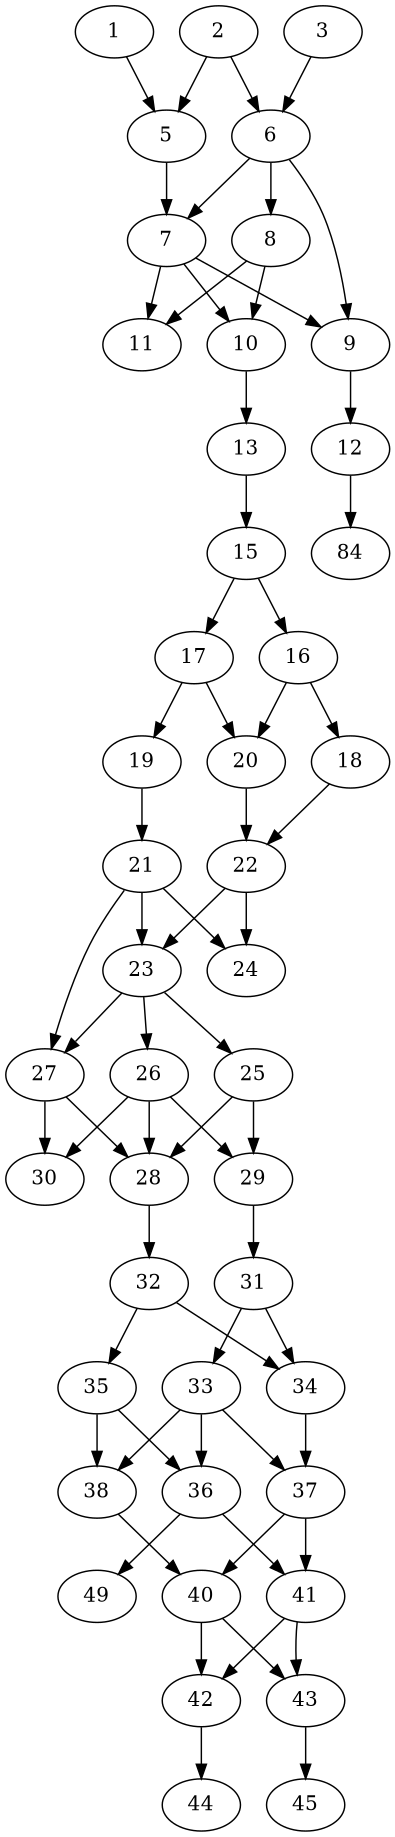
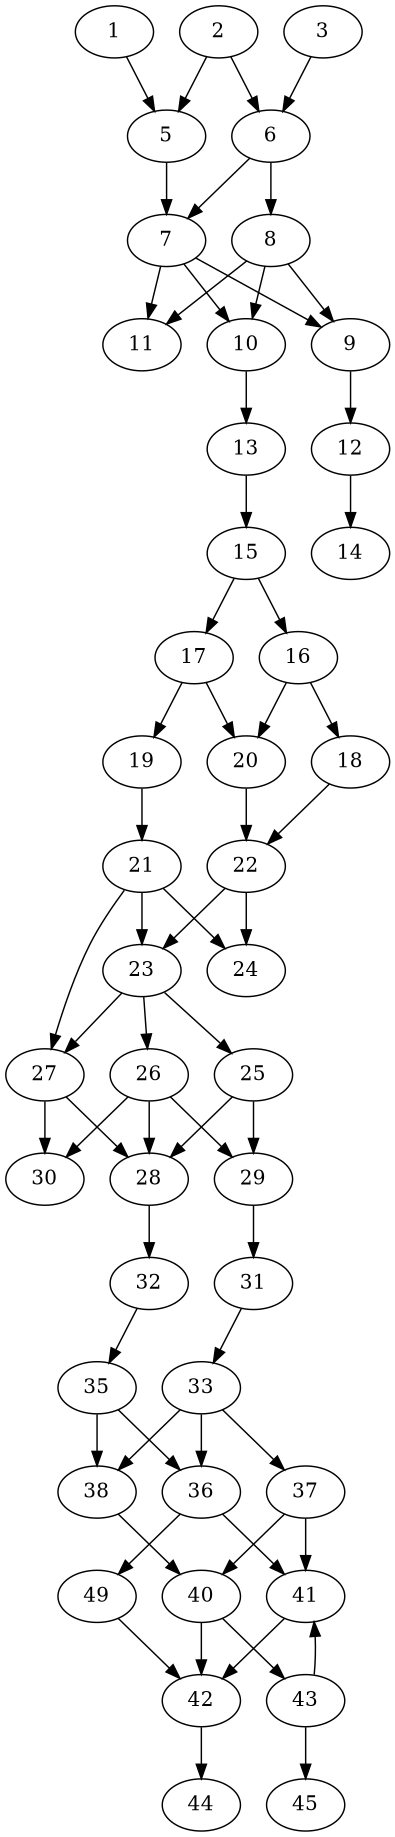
  digraph {
    node [alpha=0.17]
    1 [alpha=0.09 expect_size=30893056]
    5 [expect_size=36998144]
    7 [expect_size=51278848]
    9 [alpha=0.02 expect_size=52281344]
    10 [alpha=0.11 expect_size=28993536]
    11 [alpha=0.14 expect_size=25200640]
    2 [alpha=0.11 expect_size=25913344]
    6 [alpha=0.03 expect_size=49264640]
    8 [alpha=0.12 expect_size=17491968]
    3 [alpha=0.09 expect_size=24174592]
    12 [alpha=0.00 expect_size=46474240]
    13 [alpha=0.12 expect_size=25170944]
-   14 [expect_size=46692352 label=84]
+   14 [expect_size=46692352]
    15 [alpha=0.20 expect_size=41665536]
    16 [alpha=0.14 expect_size=33509376]
    17 [alpha=0.18 expect_size=41503744]
    18 [alpha=0.08 expect_size=35526656]
    20 [alpha=0.18 expect_size=19787776]
    19 [alpha=0.06 expect_size=15473664]
    22 [alpha=0.13 expect_size=30399488]
    21 [alpha=0.02 expect_size=44592128]
    23 [alpha=0.13 expect_size=31440896]
    24 [alpha=0.02 expect_size=13652992]
    27 [alpha=0.06 expect_size=38352896]
    25 [alpha=0.04 expect_size=5537792]
    26 [alpha=0.05 expect_size=51929088]
    28 [alpha=0.12 expect_size=33904640]
    29 [expect_size=5646336]
    30 [alpha=0.13 expect_size=20378624]
    32 [alpha=0.19 expect_size=20369408]
    31 [expect_size=16736256]
-   34 [expect_size=36036608]
    35 [alpha=0.20 expect_size=41084928]
    33 [alpha=0.09 expect_size=51949568]
    37 [alpha=0.05 expect_size=17425408]
    36 [alpha=0.15 expect_size=51663872]
    38 [alpha=0.09 expect_size=31589376]
    n38 [alpha=0.16 expect_size=12035072 label=49]
    41 [alpha=0.00 expect_size=36636672]
    40 [alpha=0.10 expect_size=5799936]
    42 [alpha=0.02 expect_size=30131200]
    43 [alpha=0.14 expect_size=27514880]
    44 [alpha=0.10 expect_size=48717824]
    45 [alpha=0.06 expect_size=40817664]
    1 -> 5
    5 -> 7
    7 -> 9
    7 -> 10
    7 -> 11
    9 -> 12
    10 -> 13
    2 -> 5
    2 -> 6
    6 -> 7
    6 -> 8
-   6 -> 9
+   8 -> 9
    8 -> 10
    8 -> 11
    3 -> 6
    12 -> 14
    13 -> 15
    15 -> 16
    15 -> 17
    16 -> 18
    16 -> 20
    17 -> 20
    17 -> 19
    18 -> 22
    20 -> 22
    19 -> 21
    22 -> 23
    22 -> 24
    21 -> 23
    21 -> 24
    21 -> 27
    23 -> 27
    23 -> 25
    23 -> 26
    27 -> 28
    27 -> 30
    25 -> 28
    25 -> 29
    26 -> 28
    26 -> 29
    26 -> 30
    28 -> 32
    29 -> 31
-   32 -> 34
    32 -> 35
-   31 -> 34
    31 -> 33
-   34 -> 37
    35 -> 36
    35 -> 38
    33 -> 37
    33 -> 36
    33 -> 38
    37 -> 41
    37 -> 40
    36 -> n38
    36 -> 41
    38 -> 40
+   n38 -> 42
    41 -> 42
-   41 -> 43
+   43 -> 41
    40 -> 42
    40 -> 43
    42 -> 44
    43 -> 45
  }
